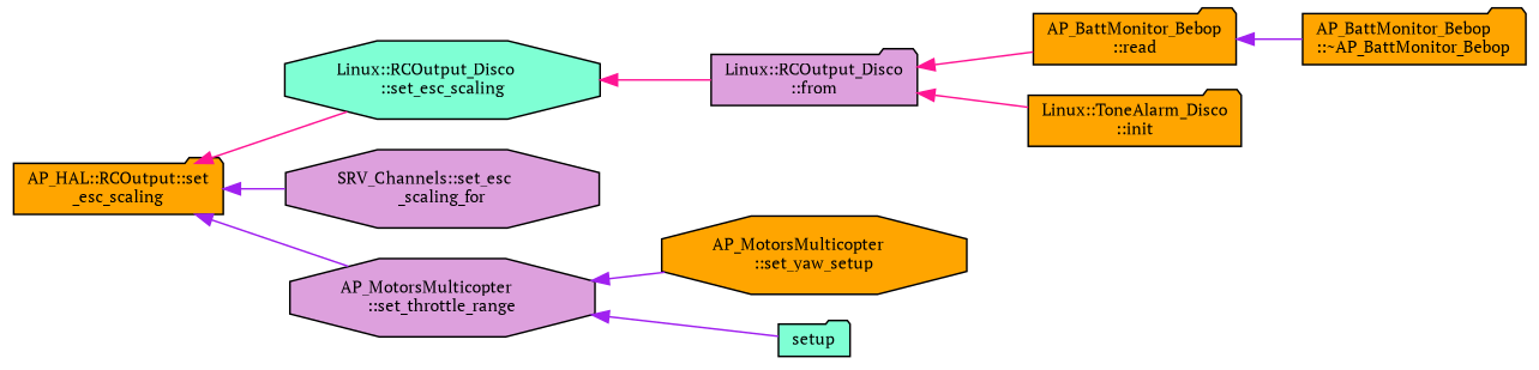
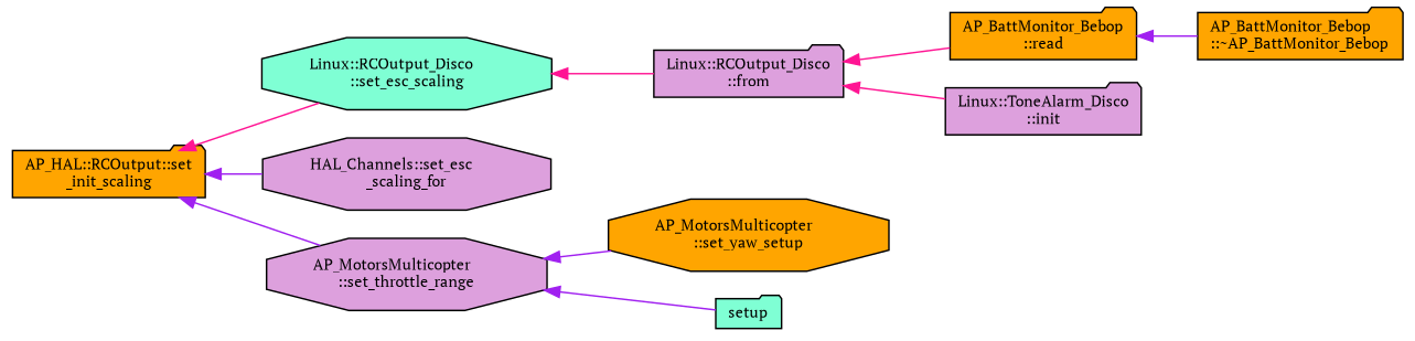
  digraph {
    fontname="PT Serif"
    rankdir=LR
    node [color=black fillcolor=orange fontname="PT Serif" fontsize=10 shape=folder style=filled]
    edge [color=purple dir=back fontname="PT Serif" fontsize=10 labelfontname=Helvetica labelfontsize=10 style=solid]
-   n1 [fontcolor=black height=0.2 label="AP_HAL::RCOutput::set\l_esc_scaling" width=0.4]
+   n1 [fontcolor=black height=0.2 label="AP_HAL::RCOutput::set\l_init_scaling" width=0.4]
    n2 [fillcolor=aquamarine height=0.2 label="Linux::RCOutput_Disco\l::set_esc_scaling" shape=octagon width=0.4]
-   n3 [fillcolor=plum height=0.2 label="SRV_Channels::set_esc\l_scaling_for" shape=octagon width=0.4]
+   n3 [fillcolor=plum height=0.2 label="HAL_Channels::set_esc\l_scaling_for" shape=octagon width=0.4]
    n4 [fillcolor=plum height=0.2 label="AP_MotorsMulticopter\l::set_throttle_range" shape=octagon width=0.4]
    n5 [fillcolor=plum height=0.2 label="Linux::RCOutput_Disco\l::from" width=0.4]
    n6 [height=0.2 label="AP_MotorsMulticopter\l::set_yaw_setup" shape=octagon width=0.4]
    n7 [fillcolor=aquamarine height=0.2 label=setup width=0.4]
    n8 [height=0.2 label="AP_BattMonitor_Bebop\l::read" width=0.4]
-   n9 [height=0.2 label="Linux::ToneAlarm_Disco\l::init" width=0.4]
+   n9 [fillcolor=plum height=0.2 label="Linux::ToneAlarm_Disco\l::init" width=0.4]
    n10 [height=0.2 label="AP_BattMonitor_Bebop\l::~AP_BattMonitor_Bebop" width=0.4]
    n1 -> n2 [color=deeppink]
    n1 -> n3
    n1 -> n4
    n2 -> n5 [color=deeppink]
    n4 -> n6
    n4 -> n7
    n5 -> n8 [color=deeppink]
    n5 -> n9 [color=deeppink]
    n8 -> n10
  }
